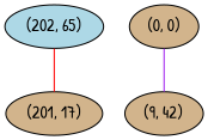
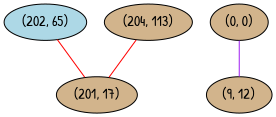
  graph {
    fontname="Patrick Hand"
    node [fillcolor=tan fontname="Patrick Hand" style=filled]
    edge [color=red fontname="Patrick Hand" weight=1]
    n1 [fillcolor=lightblue label="(202, 65)"]
    "(201, 17)"
    "(0, 0)"
-   "(9, 12)" [label="(9, 42)"]
+   "(9, 12)"
+   "(204, 113)"
    n1 -- "(201, 17)"
    "(0, 0)" -- "(9, 12)" [color=purple weight=4]
+   "(204, 113)" -- "(201, 17)"
  }
